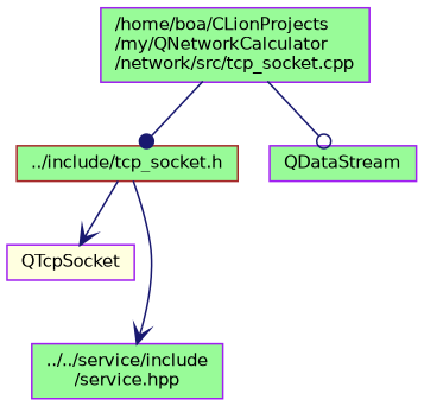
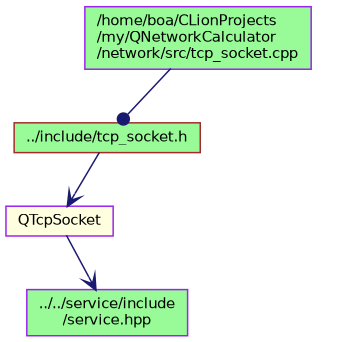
  digraph {
    node [color=purple fillcolor=palegreen fontname=Helvetica fontsize=10 shape=record style=filled]
    edge [arrowhead=vee color=midnightblue fontname=Helvetica fontsize=10 labelfontname=Helvetica labelfontsize=10 style=solid]
    n1 [fontcolor=black height=0.2 label="/home/boa/CLionProjects\l/my/QNetworkCalculator\l/network/src/tcp_socket.cpp" width=0.4]
    n2 [color=brown height=0.2 label="../include/tcp_socket.h" width=0.4]
-   n3 [height=0.2 label=QDataStream width=0.4]
    n4 [fillcolor=lightyellow height=0.2 label=QTcpSocket width=0.4]
    n5 [height=0.2 label="../../service/include\l/service.hpp" width=0.4]
    n1 -> n2 [arrowhead=dot]
-   n1 -> n3 [arrowhead=odot]
    n2 -> n4
-   n2 -> n5
+   n4 -> n5
  }
